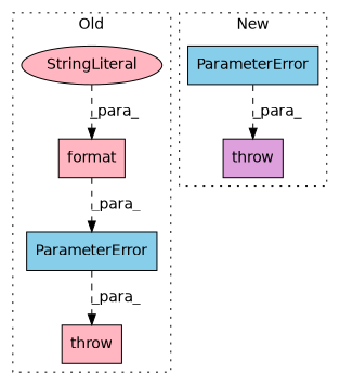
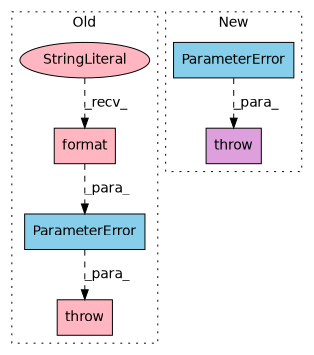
  digraph {
    fontname="DejaVu Sans"
    node [a=32 l="15,1" shape=box style=filled fillcolor=lightpink fontname="DejaVu Sans"]
    edge [style=dashed fontname="DejaVu Sans"]
    n1 [label=ParameterError s="2805,2918" fillcolor=skyblue]
    n2 [l="7,1" label=format s="2901,2917"]
    n3 [a=45 l=80 label=StringLiteral s=2820 shape=ellipse]
    n4 [a=53 l=6 label=throw s=2799]
    n5 [label=ParameterError s="2817,2944" fillcolor=skyblue]
    n6 [a=53 l=6 label=throw s=2811 fillcolor=plum]
    subgraph cluster_1 {
      label=Old
      style=dotted
      n1
      n2
      n3
      n4
    }
    subgraph cluster_2 {
      label=New
      style=dotted
      n5
      n6
    }
    n1 -> n4 [label=_para_]
    n2 -> n1 [label=_para_]
-   n3 -> n2 [label=_para_]
+   n3 -> n2 [label=_recv_]
    n5 -> n6 [label=_para_]
  }
